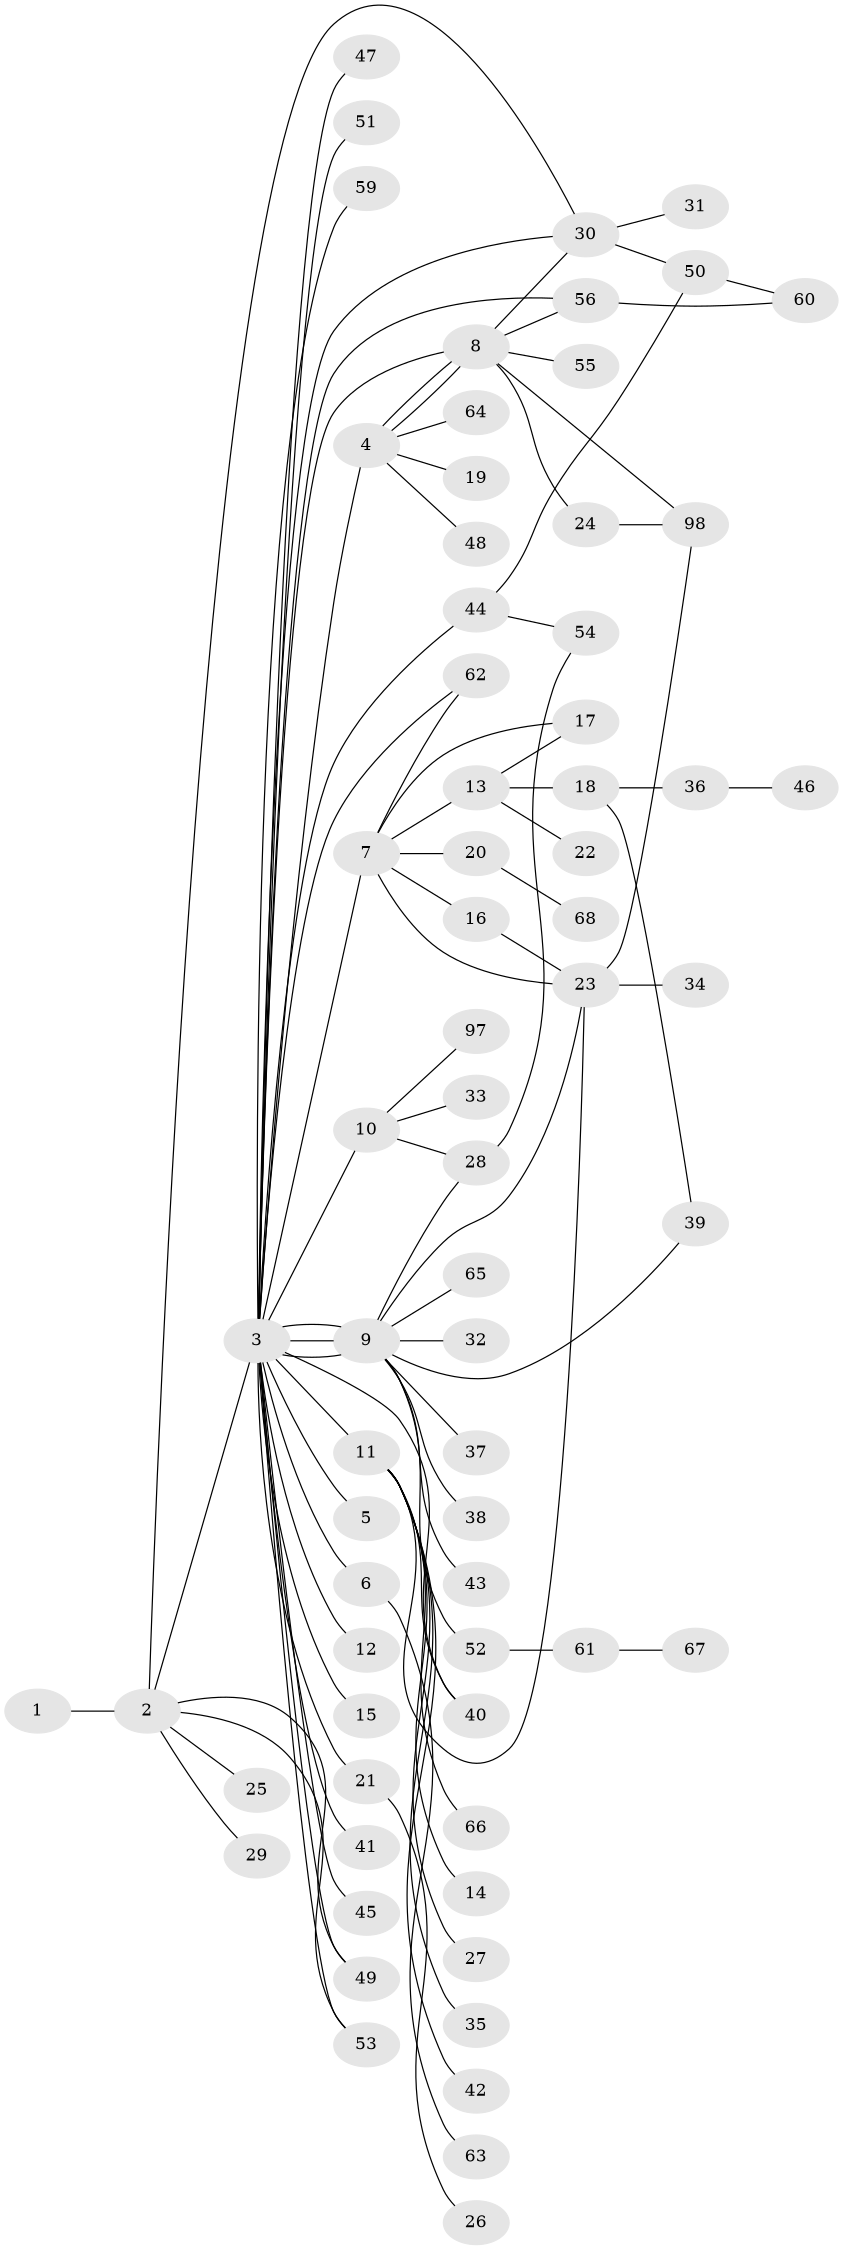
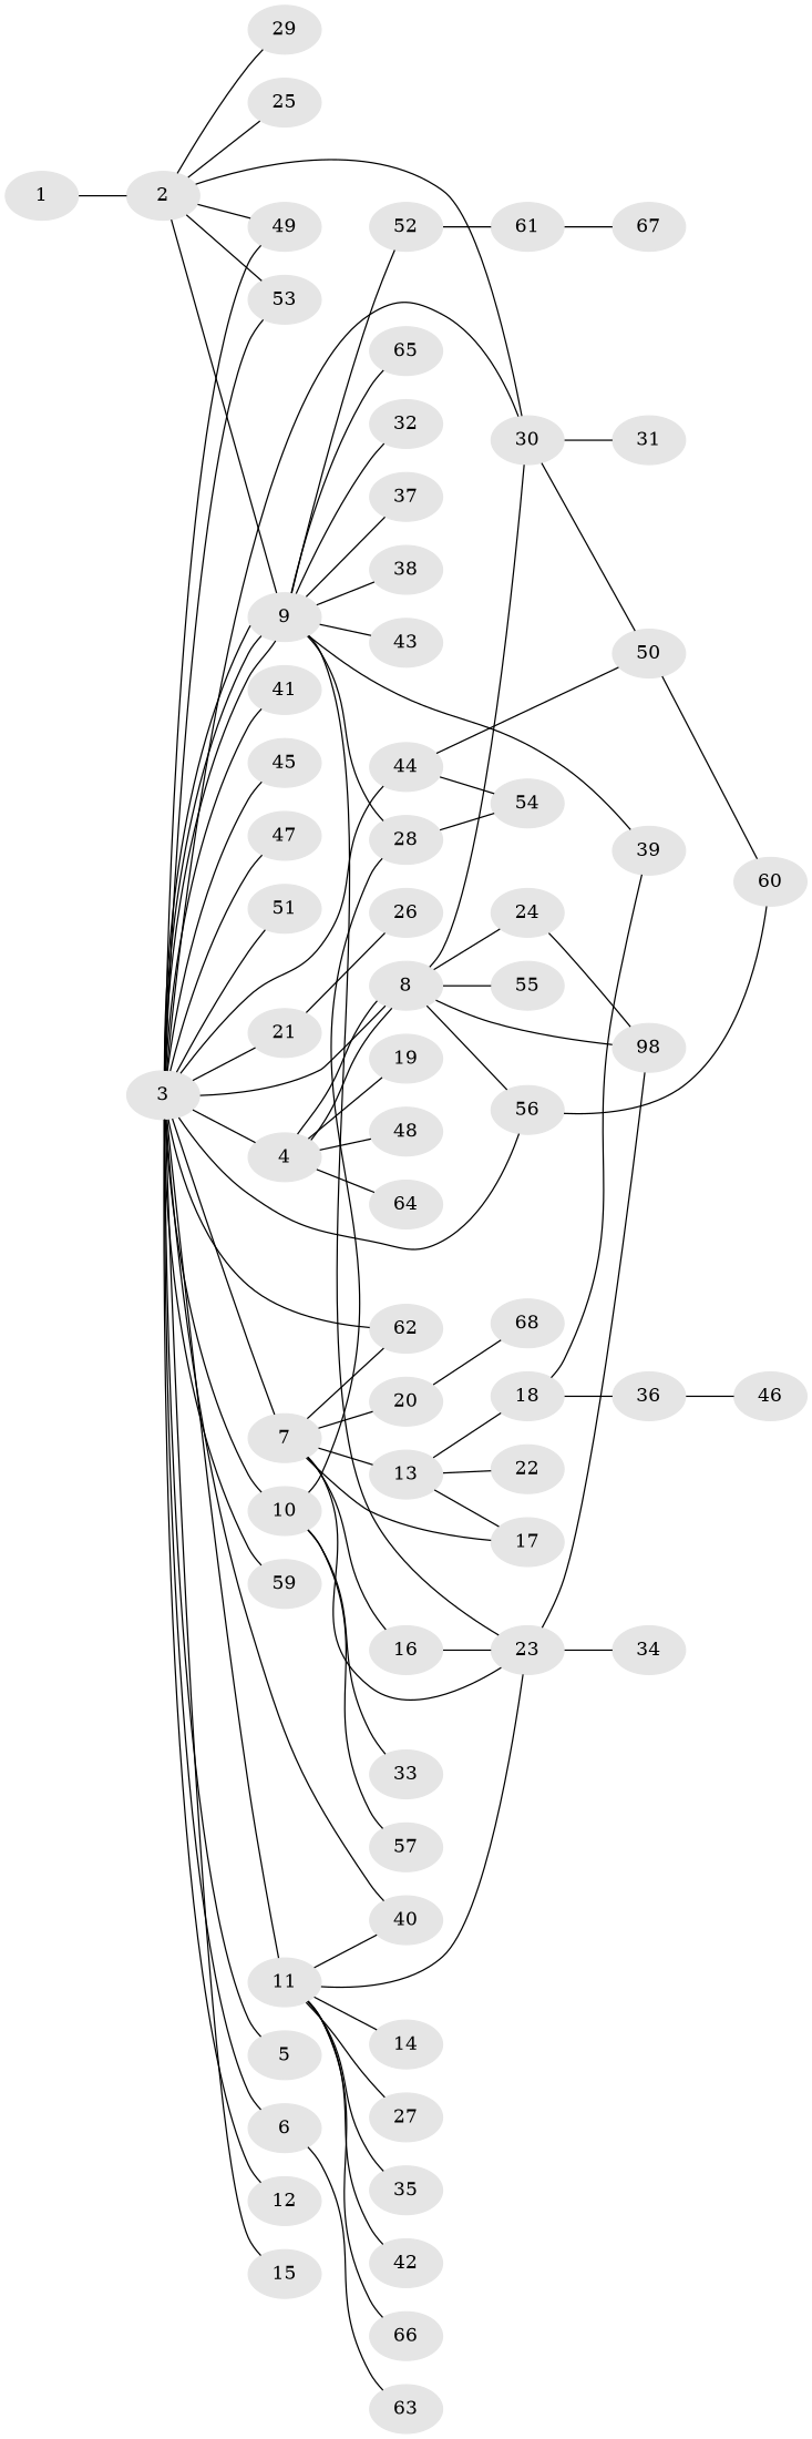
  graph {
    rankdir=LR
    node [color=gray90 style=filled]
    1
    2
    3
    25
    29
    30
    49
    53
    4
    5
    6
    7
    8
    9
    10
    11
    12
    15
    21
    40
    41
    44
    45
    47
    51
    56
    59
    62
    31
    50
    19
    48
    64
    63
    13
    16
    17
    20
    23
    24
    55
    n42 [label=98]
    28
    32
    37
    38
    39
    43
    52
    65
    33
-   57 [label=97]
+   57
    14
    27
    35
    42
    66
    18
    36
    26
    54
    60
    22
    68
    34
    61
    46
    67
    1 -- 2
-   2 -- 3
+   2 -- 9
    2 -- 25
    2 -- 29
    2 -- 30
    2 -- 49
    2 -- 53
    3 -- 30
    3 -- 49
    3 -- 53
    3 -- 4
    3 -- 5
    3 -- 6
    3 -- 7
    3 -- 8
    3 -- 9
    3 -- 9
    3 -- 9
    3 -- 10
    3 -- 11
    3 -- 12
    3 -- 15
    3 -- 21
    3 -- 40
    3 -- 41
    3 -- 44
    3 -- 45
    3 -- 47
    3 -- 51
    3 -- 56
    3 -- 59
    3 -- 62
    30 -- 31
    30 -- 50
    4 -- 8
    4 -- 8
    4 -- 19
    4 -- 48
    4 -- 64
    6 -- 63
    7 -- 62
    7 -- 13
    7 -- 16
    7 -- 17
    7 -- 20
    7 -- 23
    8 -- 30
    8 -- 56
    8 -- 24
    8 -- 55
    8 -- n42
    9 -- 23
    9 -- 28
    9 -- 32
    9 -- 37
    9 -- 38
    9 -- 39
    9 -- 43
    9 -- 52
    9 -- 65
    10 -- 28
    10 -- 33
    10 -- 57
    11 -- 40
    11 -- 23
    11 -- 14
    11 -- 27
    11 -- 35
    11 -- 42
    11 -- 66
    21 -- 26
    44 -- 50
    44 -- 54
    56 -- 60
    50 -- 60
    13 -- 17
    13 -- 18
    13 -- 22
    16 -- 23
    20 -- 68
    23 -- n42
    23 -- 34
    24 -- n42
    28 -- 54
    52 -- 61
    18 -- 39
    18 -- 36
    36 -- 46
    61 -- 67
  }
